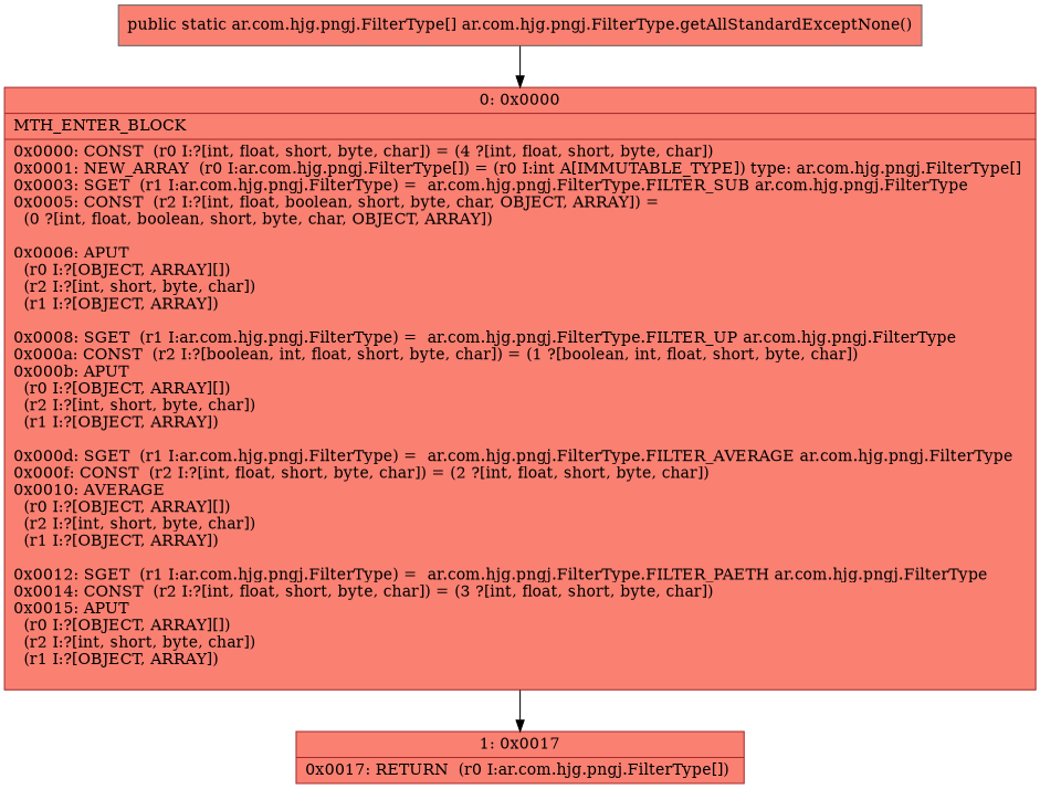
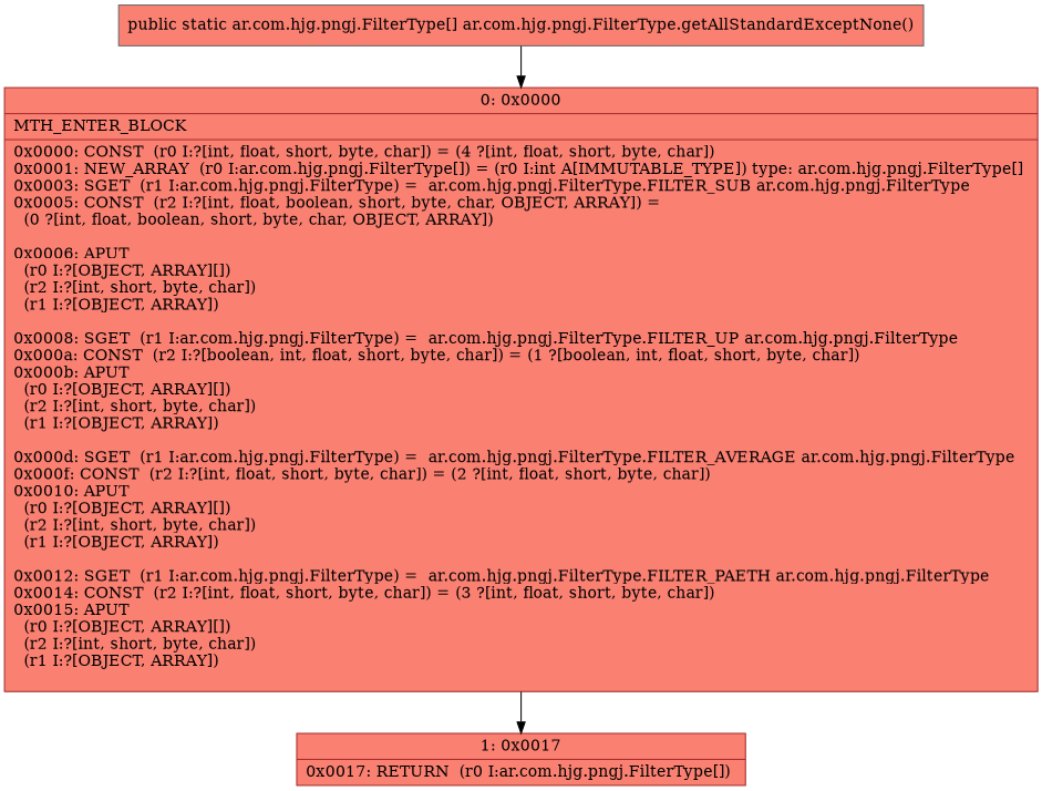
  digraph {
    node [shape=record style=filled fillcolor=salmon color=brown]
-   n1 [label="{0\:\ 0x0000|MTH_ENTER_BLOCK\l|0x0000: CONST  (r0 I:?[int, float, short, byte, char]) = (4 ?[int, float, short, byte, char]) \l0x0001: NEW_ARRAY  (r0 I:ar.com.hjg.pngj.FilterType[]) = (r0 I:int A[IMMUTABLE_TYPE]) type: ar.com.hjg.pngj.FilterType[] \l0x0003: SGET  (r1 I:ar.com.hjg.pngj.FilterType) =  ar.com.hjg.pngj.FilterType.FILTER_SUB ar.com.hjg.pngj.FilterType \l0x0005: CONST  (r2 I:?[int, float, boolean, short, byte, char, OBJECT, ARRAY]) = \l  (0 ?[int, float, boolean, short, byte, char, OBJECT, ARRAY])\l \l0x0006: APUT  \l  (r0 I:?[OBJECT, ARRAY][])\l  (r2 I:?[int, short, byte, char])\l  (r1 I:?[OBJECT, ARRAY])\l \l0x0008: SGET  (r1 I:ar.com.hjg.pngj.FilterType) =  ar.com.hjg.pngj.FilterType.FILTER_UP ar.com.hjg.pngj.FilterType \l0x000a: CONST  (r2 I:?[boolean, int, float, short, byte, char]) = (1 ?[boolean, int, float, short, byte, char]) \l0x000b: APUT  \l  (r0 I:?[OBJECT, ARRAY][])\l  (r2 I:?[int, short, byte, char])\l  (r1 I:?[OBJECT, ARRAY])\l \l0x000d: SGET  (r1 I:ar.com.hjg.pngj.FilterType) =  ar.com.hjg.pngj.FilterType.FILTER_AVERAGE ar.com.hjg.pngj.FilterType \l0x000f: CONST  (r2 I:?[int, float, short, byte, char]) = (2 ?[int, float, short, byte, char]) \l0x0010: AVERAGE  \l  (r0 I:?[OBJECT, ARRAY][])\l  (r2 I:?[int, short, byte, char])\l  (r1 I:?[OBJECT, ARRAY])\l \l0x0012: SGET  (r1 I:ar.com.hjg.pngj.FilterType) =  ar.com.hjg.pngj.FilterType.FILTER_PAETH ar.com.hjg.pngj.FilterType \l0x0014: CONST  (r2 I:?[int, float, short, byte, char]) = (3 ?[int, float, short, byte, char]) \l0x0015: APUT  \l  (r0 I:?[OBJECT, ARRAY][])\l  (r2 I:?[int, short, byte, char])\l  (r1 I:?[OBJECT, ARRAY])\l \l}"]
+   n1 [label="{0\:\ 0x0000|MTH_ENTER_BLOCK\l|0x0000: CONST  (r0 I:?[int, float, short, byte, char]) = (4 ?[int, float, short, byte, char]) \l0x0001: NEW_ARRAY  (r0 I:ar.com.hjg.pngj.FilterType[]) = (r0 I:int A[IMMUTABLE_TYPE]) type: ar.com.hjg.pngj.FilterType[] \l0x0003: SGET  (r1 I:ar.com.hjg.pngj.FilterType) =  ar.com.hjg.pngj.FilterType.FILTER_SUB ar.com.hjg.pngj.FilterType \l0x0005: CONST  (r2 I:?[int, float, boolean, short, byte, char, OBJECT, ARRAY]) = \l  (0 ?[int, float, boolean, short, byte, char, OBJECT, ARRAY])\l \l0x0006: APUT  \l  (r0 I:?[OBJECT, ARRAY][])\l  (r2 I:?[int, short, byte, char])\l  (r1 I:?[OBJECT, ARRAY])\l \l0x0008: SGET  (r1 I:ar.com.hjg.pngj.FilterType) =  ar.com.hjg.pngj.FilterType.FILTER_UP ar.com.hjg.pngj.FilterType \l0x000a: CONST  (r2 I:?[boolean, int, float, short, byte, char]) = (1 ?[boolean, int, float, short, byte, char]) \l0x000b: APUT  \l  (r0 I:?[OBJECT, ARRAY][])\l  (r2 I:?[int, short, byte, char])\l  (r1 I:?[OBJECT, ARRAY])\l \l0x000d: SGET  (r1 I:ar.com.hjg.pngj.FilterType) =  ar.com.hjg.pngj.FilterType.FILTER_AVERAGE ar.com.hjg.pngj.FilterType \l0x000f: CONST  (r2 I:?[int, float, short, byte, char]) = (2 ?[int, float, short, byte, char]) \l0x0010: APUT  \l  (r0 I:?[OBJECT, ARRAY][])\l  (r2 I:?[int, short, byte, char])\l  (r1 I:?[OBJECT, ARRAY])\l \l0x0012: SGET  (r1 I:ar.com.hjg.pngj.FilterType) =  ar.com.hjg.pngj.FilterType.FILTER_PAETH ar.com.hjg.pngj.FilterType \l0x0014: CONST  (r2 I:?[int, float, short, byte, char]) = (3 ?[int, float, short, byte, char]) \l0x0015: APUT  \l  (r0 I:?[OBJECT, ARRAY][])\l  (r2 I:?[int, short, byte, char])\l  (r1 I:?[OBJECT, ARRAY])\l \l}"]
    n2 [label="{1\:\ 0x0017|0x0017: RETURN  (r0 I:ar.com.hjg.pngj.FilterType[]) \l}"]
    n3 [label="{public static ar.com.hjg.pngj.FilterType[] ar.com.hjg.pngj.FilterType.getAllStandardExceptNone() }" color=gray40]
    n1 -> n2
    n3 -> n1
  }
